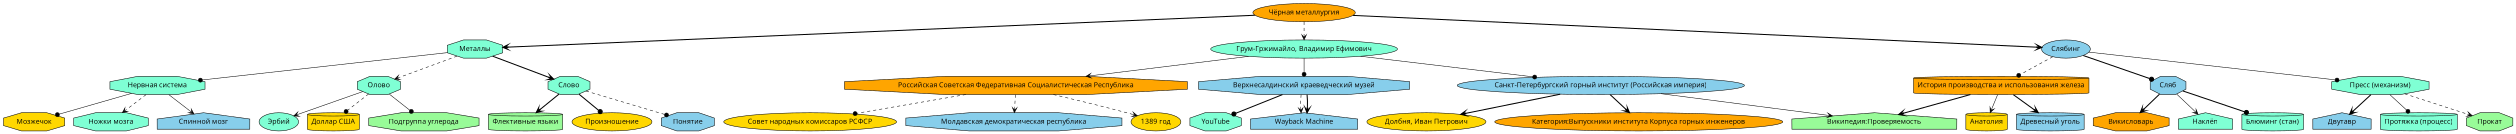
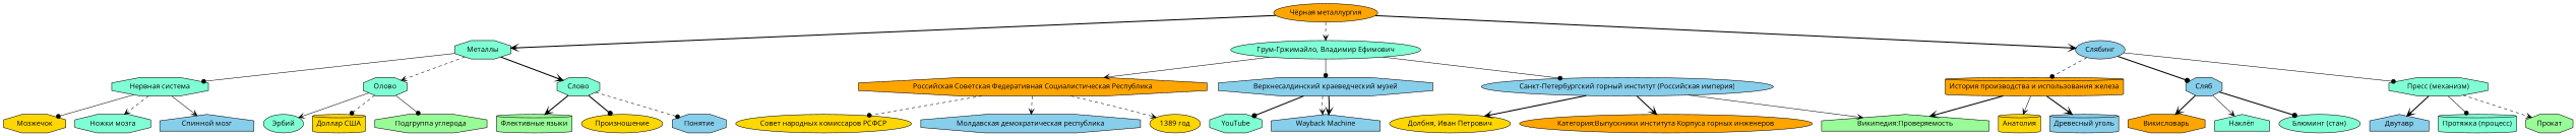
  digraph {
    fontname="Open Sans"
    node [fillcolor=aquamarine fontname="Open Sans" shape=octagon style=filled]
    edge [arrowhead=vee fontname="Open Sans" style=bold]
    "Чёрная металлургия" [fillcolor=orange shape=ellipse]
    "Металлы"
    "Грум-Гржимайло, Владимир Ефимович" [shape=ellipse]
    "Слябинг" [fillcolor=skyblue shape=ellipse]
    "Нервная система"
    "Олово"
    "Слово"
    "Верхнесалдинский краеведческий музей" [fillcolor=skyblue]
    "Российская Советская Федеративная Социалистическая Республика" [fillcolor=orange]
    "Санкт-Петербургский горный институт (Российская империя)" [fillcolor=skyblue shape=ellipse]
    "Сляб" [fillcolor=skyblue]
    "История производства и использования железа" [fillcolor=orange shape=cylinder]
    "Пресс (механизм)"
    "Спинной мозг" [fillcolor=skyblue shape=house]
    "Мозжечок" [fillcolor=gold]
    "Ножки мозга"
    "Подгруппа углерода" [fillcolor=palegreen]
    "Эрбий" [shape=ellipse]
    "Доллар США" [fillcolor=gold shape=cylinder]
    "Понятие" [fillcolor=skyblue]
    "Флективные языки" [fillcolor=palegreen shape=cylinder]
    "Произношение" [fillcolor=gold shape=ellipse]
    "Wayback Machine" [fillcolor=skyblue shape=house]
    YouTube
    "Молдавская демократическая республика" [fillcolor=skyblue]
    "1389 год" [fillcolor=gold shape=ellipse]
    "Совет народных комиссаров РСФСР" [fillcolor=gold shape=ellipse]
    "Википедия:Проверяемость" [fillcolor=palegreen shape=house]
    "Долбня, Иван Петрович" [fillcolor=gold shape=ellipse]
    "Категория:Выпускники института Корпуса горных инженеров" [fillcolor=orange shape=ellipse]
-   "Блюминг (стан)" [shape=cylinder]
+   "Блюминг (стан)" [shape=ellipse]
    "Викисловарь" [fillcolor=orange]
    "Наклёп" [shape=house]
    "Древесный уголь" [fillcolor=skyblue shape=cylinder]
    "Анатолия" [fillcolor=gold shape=cylinder]
    "Прокат" [fillcolor=palegreen]
    "Двутавр" [fillcolor=skyblue shape=house]
    "Протяжка (процесс)" [shape=cylinder]
    "Чёрная металлургия" -> "Металлы"
    "Чёрная металлургия" -> "Грум-Гржимайло, Владимир Ефимович" [style=dashed]
    "Чёрная металлургия" -> "Слябинг"
    "Металлы" -> "Нервная система" [arrowhead=dot style=solid]
    "Металлы" -> "Олово" [style=dashed]
    "Металлы" -> "Слово"
    "Грум-Гржимайло, Владимир Ефимович" -> "Верхнесалдинский краеведческий музей" [arrowhead=dot style=solid]
    "Грум-Гржимайло, Владимир Ефимович" -> "Российская Советская Федеративная Социалистическая Республика" [style=solid]
    "Грум-Гржимайло, Владимир Ефимович" -> "Санкт-Петербургский горный институт (Российская империя)" [arrowhead=dot style=solid]
    "Слябинг" -> "Сляб" [arrowhead=dot]
    "Слябинг" -> "История производства и использования железа" [arrowhead=dot style=dashed]
    "Слябинг" -> "Пресс (механизм)" [arrowhead=dot style=solid]
    "Нервная система" -> "Спинной мозг" [style=solid]
    "Нервная система" -> "Мозжечок" [arrowhead=dot style=solid]
    "Нервная система" -> "Ножки мозга" [style=dashed]
    "Олово" -> "Подгруппа углерода" [arrowhead=dot style=solid]
    "Олово" -> "Эрбий" [style=solid]
    "Олово" -> "Доллар США" [arrowhead=dot style=dashed]
    "Слово" -> "Понятие" [arrowhead=dot style=dashed]
    "Слово" -> "Флективные языки"
    "Слово" -> "Произношение" [arrowhead=dot]
    "Верхнесалдинский краеведческий музей" -> "Wayback Machine" [style=dashed]
    "Верхнесалдинский краеведческий музей" -> "Wayback Machine"
    "Верхнесалдинский краеведческий музей" -> YouTube [arrowhead=dot]
    "Российская Советская Федеративная Социалистическая Республика" -> "Молдавская демократическая республика" [style=dashed]
    "Российская Советская Федеративная Социалистическая Республика" -> "1389 год" [style=dashed]
    "Российская Советская Федеративная Социалистическая Республика" -> "Совет народных комиссаров РСФСР" [arrowhead=dot style=dashed]
    "Санкт-Петербургский горный институт (Российская империя)" -> "Википедия:Проверяемость" [style=solid]
    "Санкт-Петербургский горный институт (Российская империя)" -> "Долбня, Иван Петрович"
    "Санкт-Петербургский горный институт (Российская империя)" -> "Категория:Выпускники института Корпуса горных инженеров"
    "Сляб" -> "Блюминг (стан)" [arrowhead=dot]
    "Сляб" -> "Викисловарь"
    "Сляб" -> "Наклёп" [style=solid]
    "История производства и использования железа" -> "Википедия:Проверяемость"
    "История производства и использования железа" -> "Древесный уголь"
    "История производства и использования железа" -> "Анатолия" [style=solid]
    "Пресс (механизм)" -> "Прокат" [style=dashed]
    "Пресс (механизм)" -> "Двутавр"
    "Пресс (механизм)" -> "Протяжка (процесс)" [arrowhead=dot style=solid]
  }
